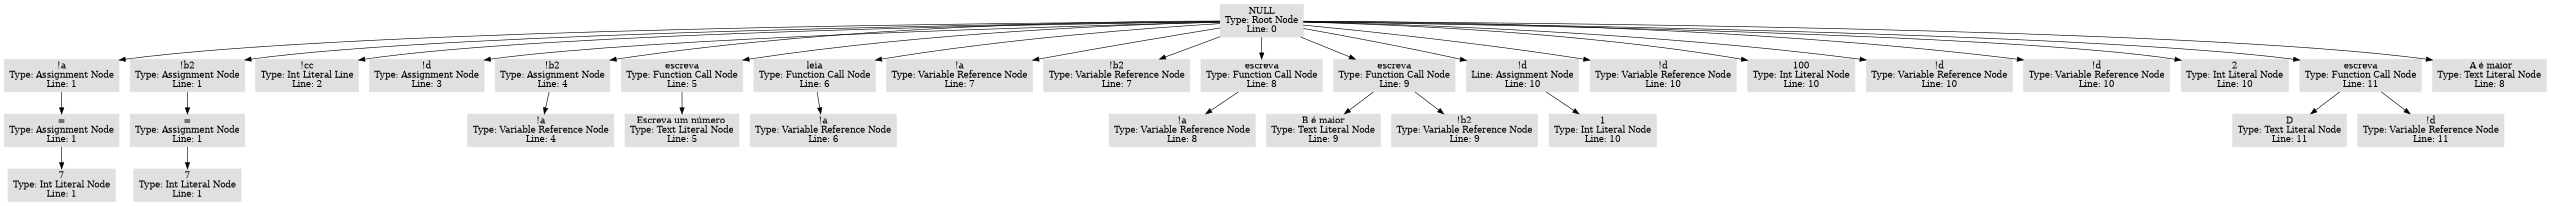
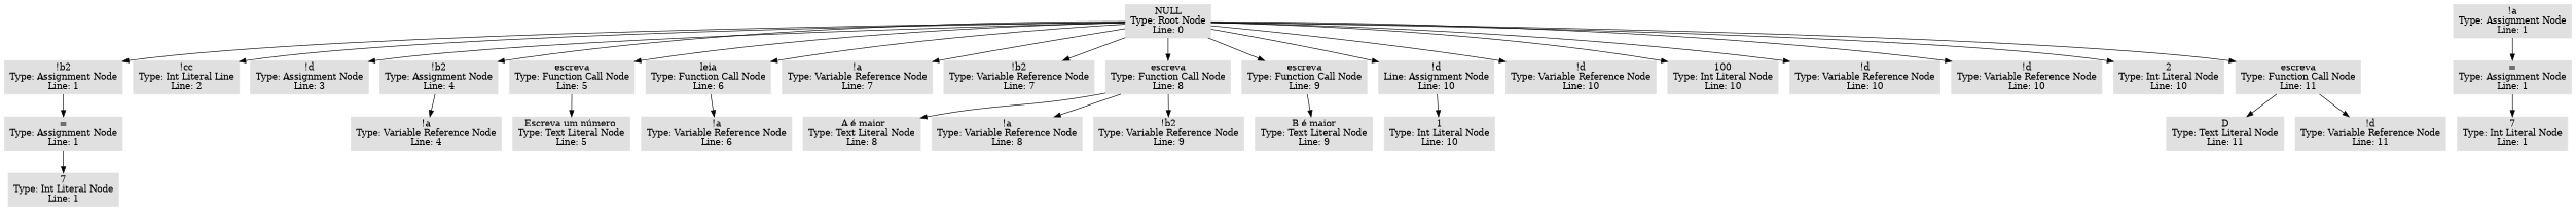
  digraph {
    node [color="#E0E0E0" shape=box style=filled]
    n1 [label="NULL\nType: Root Node\nLine: 0"]
    n2 [label="!a\nType: Assignment Node\nLine: 1"]
    n3 [label="!b2\nType: Assignment Node\nLine: 1"]
    n4 [label="!cc\nType: Int Literal Line\nLine: 2"]
    n5 [label="!d\nType: Assignment Node\nLine: 3"]
    n6 [label="!b2\nType: Assignment Node\nLine: 4"]
    n7 [label="escreva\nType: Function Call Node\nLine: 5"]
    n8 [label="leia\nType: Function Call Node\nLine: 6"]
    n9 [label="!a\nType: Variable Reference Node\nLine: 7"]
    n10 [label="!b2\nType: Variable Reference Node\nLine: 7"]
    n11 [label="escreva\nType: Function Call Node\nLine: 8"]
    n12 [label="escreva\nType: Function Call Node\nLine: 9"]
    n13 [label="!d\nLine: Assignment Node\nLine: 10"]
    n14 [label="!d\nType: Variable Reference Node\nLine: 10"]
    n15 [label="100\nType: Int Literal Node\nLine: 10"]
    n16 [label="!d\nType: Variable Reference Node\nLine: 10"]
    n17 [label="!d\nType: Variable Reference Node\nLine: 10"]
    n18 [label="2\nType: Int Literal Node\nLine: 10"]
    n19 [label="escreva\nType: Function Call Node\nLine: 11"]
    n20 [label="=\nType: Assignment Node\nLine: 1"]
    n21 [label="=\nType: Assignment Node\nLine: 1"]
    n22 [label="!a\nType: Variable Reference Node\nLine: 4"]
    n23 [label="Escreva um número \nType: Text Literal Node\nLine: 5"]
    n24 [label="!a\nType: Variable Reference Node\nLine: 6"]
    n25 [label=" A é maior\nType: Text Literal Node\nLine: 8"]
    n26 [label="!a\nType: Variable Reference Node\nLine: 8"]
    n27 [label="B é maior\nType: Text Literal Node\nLine: 9"]
    n28 [label="!b2\nType: Variable Reference Node\nLine: 9"]
    n29 [label="1\nType: Int Literal Node\nLine: 10"]
    n30 [label="D\nType: Text Literal Node\nLine: 11"]
    n31 [label="!d\nType: Variable Reference Node\nLine: 11"]
    n32 [label="7\nType: Int Literal Node\nLine: 1"]
    n33 [label="7\nType: Int Literal Node\nLine: 1"]
-   n1 -> n2
    n1 -> n3
    n1 -> n4
    n1 -> n5
    n1 -> n6
    n1 -> n7
    n1 -> n8
    n1 -> n9
    n1 -> n10
    n1 -> n11
    n1 -> n12
    n1 -> n13
    n1 -> n14
    n1 -> n15
    n1 -> n16
    n1 -> n17
    n1 -> n18
    n1 -> n19
    n2 -> n20
    n3 -> n21
    n6 -> n22
    n7 -> n23
    n8 -> n24
-   n1 -> n25
+   n11 -> n25
    n11 -> n26
    n12 -> n27
-   n12 -> n28
+   n11 -> n28
    n13 -> n29
    n19 -> n30
    n19 -> n31
    n20 -> n32
    n21 -> n33
  }
